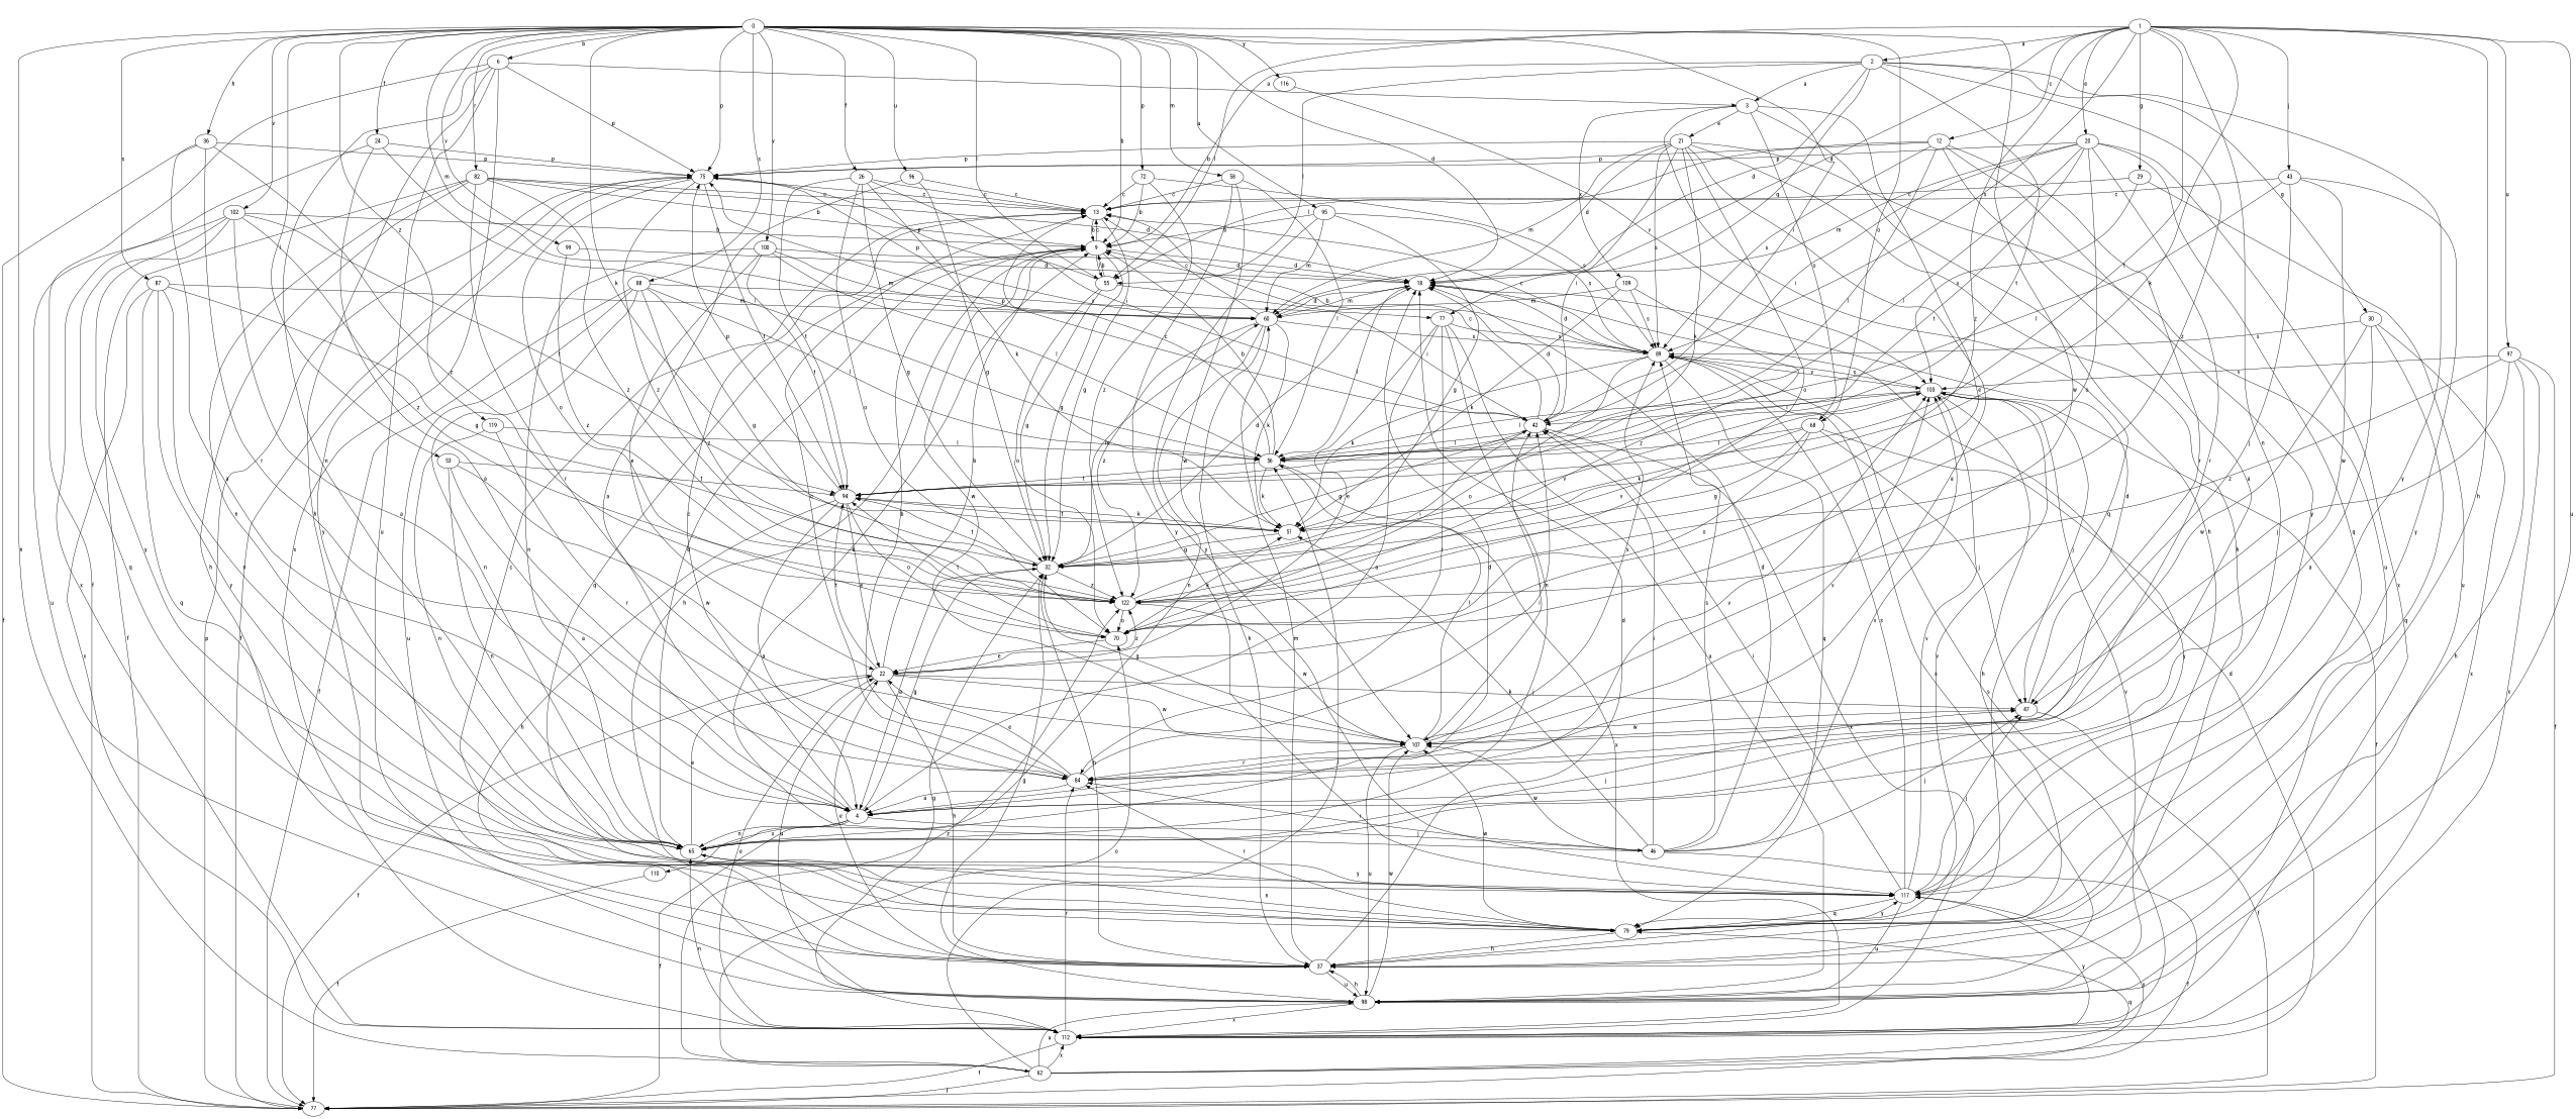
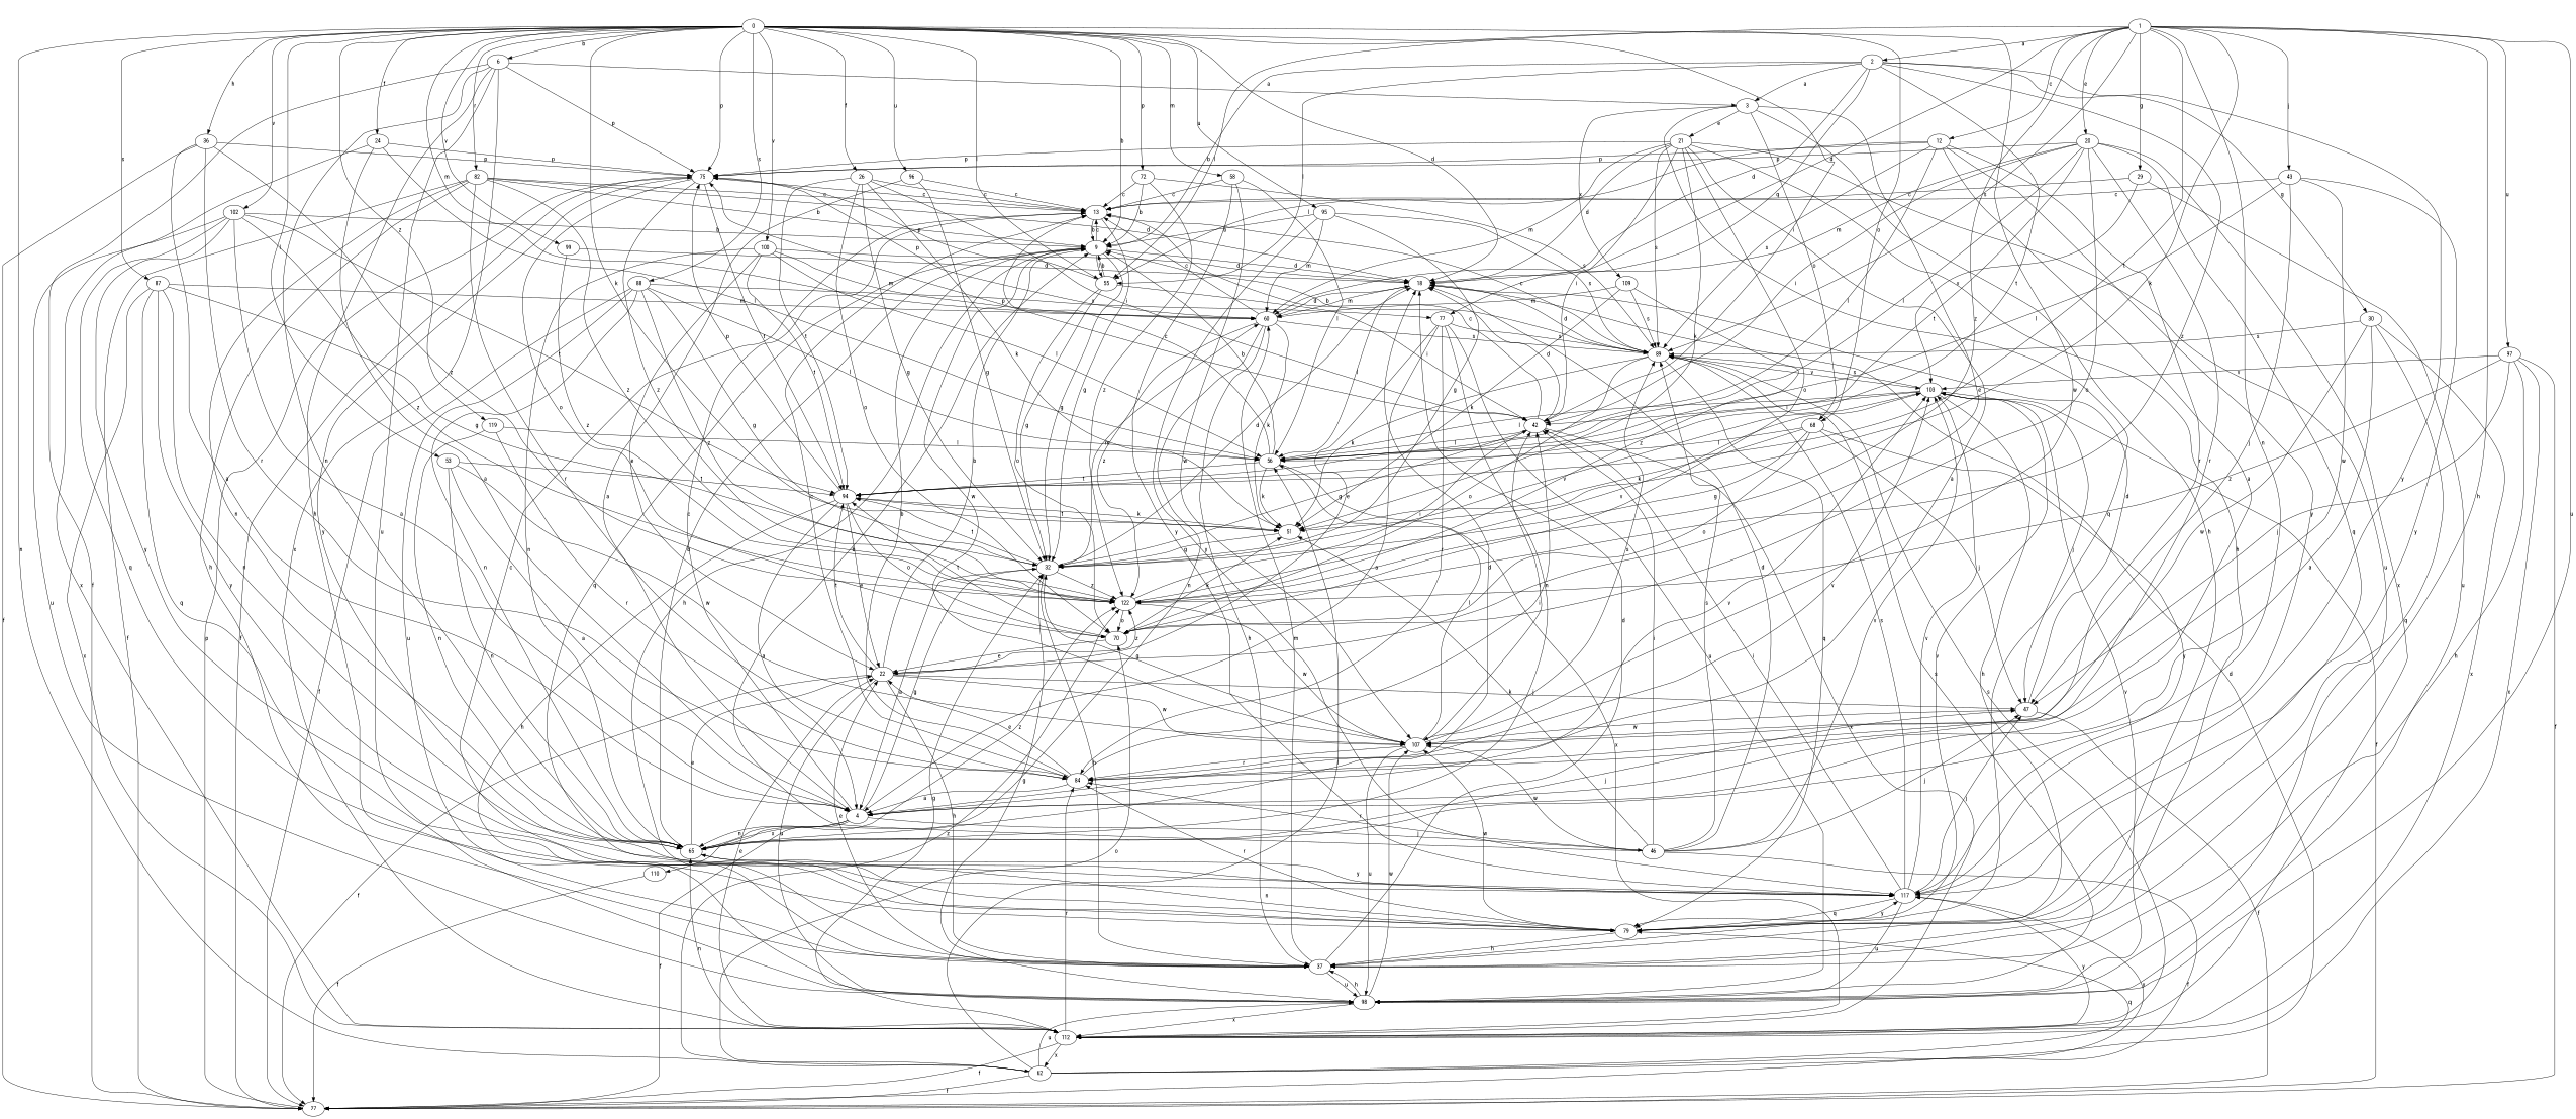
  strict digraph {
    fontname="Roboto Condensed"
    node [fontname="Roboto Condensed"]
    edge [fontname="Roboto Condensed"]
    0
    6
    9
    18
    24
    26
    36
    42
    51
    53
    55
    58
    60
    62
    68
    72
    75
    82
    87
    88
    95
    96
    99
    100
    102
    107
-   116
    119
    37
    65
    98
    3
    27
    112
    79
    13
    32
    56
    4
    94
    70
    122
    84
    117
    89
    47
    77
    22
    103
    1
    2
    12
    20
    29
    43
    97
    30
    21
    109
    46
    110
    0 -> 6 [label=b]
    0 -> 9 [label=b]
    0 -> 18 [label=d]
    0 -> 24 [label=f]
    0 -> 26 [label=f]
    0 -> 36 [label=h]
    0 -> 42 [label=i]
    0 -> 51 [label=k]
    0 -> 53 [label=l]
    0 -> 55 [label=l]
    0 -> 58 [label=m]
    0 -> 60 [label=m]
    0 -> 62 [label=n]
    0 -> 68 [label=o]
    0 -> 72 [label=p]
    0 -> 75 [label=p]
    0 -> 82 [label=r]
    0 -> 87 [label=s]
    0 -> 88 [label=s]
    0 -> 95 [label=u]
    0 -> 96 [label=u]
    0 -> 99 [label=v]
    0 -> 100 [label=v]
    0 -> 102 [label=v]
    0 -> 107 [label=w]
-   0 -> 116 [label=y]
    0 -> 119 [label=z]
    6 -> 75 [label=p]
    6 -> 37 [label=h]
    6 -> 65 [label=n]
    6 -> 98 [label=u]
    6 -> 3 [label=a]
    6 -> 27 [label=f]
    6 -> 112 [label=x]
    9 -> 18 [label=d]
    9 -> 55 [label=l]
    9 -> 107 [label=w]
    9 -> 37 [label=h]
    9 -> 79 [label=q]
    9 -> 13 [label=c]
    9 -> 32 [label=g]
    18 -> 60 [label=m]
    18 -> 56 [label=l]
    24 -> 75 [label=p]
    24 -> 112 [label=x]
    24 -> 56 [label=l]
    24 -> 4 [label=a]
    26 -> 42 [label=i]
    26 -> 51 [label=k]
    26 -> 13 [label=c]
    26 -> 32 [label=g]
    26 -> 94 [label=t]
    26 -> 70 [label=o]
    36 -> 75 [label=p]
    36 -> 27 [label=f]
    36 -> 4 [label=a]
    36 -> 122 [label=z]
    36 -> 84 [label=r]
    42 -> 18 [label=d]
    42 -> 75 [label=p]
    42 -> 112 [label=x]
    42 -> 13 [label=c]
    42 -> 32 [label=g]
    42 -> 56 [label=l]
    51 -> 32 [label=g]
    51 -> 94 [label=t]
    53 -> 107 [label=w]
    53 -> 65 [label=n]
    53 -> 4 [label=a]
    53 -> 94 [label=t]
    55 -> 9 [label=b]
    55 -> 42 [label=i]
    55 -> 75 [label=p]
    55 -> 32 [label=g]
    55 -> 70 [label=o]
    58 -> 107 [label=w]
    58 -> 13 [label=c]
    58 -> 56 [label=l]
    58 -> 117 [label=y]
    60 -> 18 [label=d]
    60 -> 51 [label=k]
    60 -> 75 [label=p]
    60 -> 37 [label=h]
    60 -> 65 [label=n]
    60 -> 13 [label=c]
    60 -> 122 [label=z]
    60 -> 89 [label=s]
    62 -> 18 [label=d]
    62 -> 98 [label=u]
    62 -> 27 [label=f]
-   62 -> 112 [label=x]
+   112 -> 62 [label=x]
    62 -> 79 [label=q]
    62 -> 56 [label=l]
    62 -> 70 [label=o]
    62 -> 122 [label=z]
    62 -> 117 [label=y]
    68 -> 51 [label=k]
    68 -> 32 [label=g]
    68 -> 56 [label=l]
    68 -> 70 [label=o]
    68 -> 117 [label=y]
    68 -> 47 [label=j]
    72 -> 9 [label=b]
    72 -> 13 [label=c]
    72 -> 122 [label=z]
    72 -> 89 [label=s]
    75 -> 27 [label=f]
    75 -> 13 [label=c]
    75 -> 94 [label=t]
    75 -> 70 [label=o]
    75 -> 122 [label=z]
    75 -> 117 [label=y]
    82 -> 9 [label=b]
    82 -> 18 [label=d]
    82 -> 37 [label=h]
    82 -> 65 [label=n]
    82 -> 27 [label=f]
    82 -> 13 [label=c]
    82 -> 122 [label=z]
    82 -> 84 [label=r]
    87 -> 60 [label=m]
    87 -> 65 [label=n]
    87 -> 112 [label=x]
    87 -> 79 [label=q]
    87 -> 32 [label=g]
    87 -> 117 [label=y]
    88 -> 65 [label=n]
    88 -> 98 [label=u]
    88 -> 27 [label=f]
    88 -> 32 [label=g]
    88 -> 56 [label=l]
    88 -> 122 [label=z]
    88 -> 77 [label=x]
    95 -> 9 [label=b]
    95 -> 60 [label=m]
    95 -> 32 [label=g]
    95 -> 117 [label=y]
    95 -> 89 [label=s]
    96 -> 13 [label=c]
    96 -> 32 [label=g]
    96 -> 4 [label=a]
    99 -> 18 [label=d]
    99 -> 122 [label=z]
    100 -> 18 [label=d]
    100 -> 60 [label=m]
    100 -> 65 [label=n]
    100 -> 56 [label=l]
    100 -> 94 [label=t]
    100 -> 22 [label=e]
    102 -> 9 [label=b]
    102 -> 98 [label=u]
    102 -> 79 [label=q]
    102 -> 4 [label=a]
    102 -> 94 [label=t]
    102 -> 122 [label=z]
    102 -> 117 [label=y]
    107 -> 42 [label=i]
    107 -> 98 [label=u]
    107 -> 32 [label=g]
    107 -> 56 [label=l]
    107 -> 84 [label=r]
    107 -> 89 [label=s]
-   116 -> 103 [label=v]
    119 -> 65 [label=n]
    119 -> 56 [label=l]
    119 -> 84 [label=r]
    37 -> 18 [label=d]
    37 -> 60 [label=m]
    37 -> 98 [label=u]
    37 -> 22 [label=e]
    65 -> 9 [label=b]
    65 -> 18 [label=d]
+   65 -> 122 [label=z]
    65 -> 117 [label=y]
    65 -> 47 [label=j]
    65 -> 22 [label=e]
    98 -> 107 [label=w]
    98 -> 37 [label=h]
    98 -> 112 [label=x]
    98 -> 32 [label=g]
    98 -> 89 [label=s]
    98 -> 103 [label=v]
    3 -> 68 [label=o]
    3 -> 37 [label=h]
    3 -> 79 [label=q]
    3 -> 22 [label=e]
    3 -> 21 [label=e]
    3 -> 109 [label=x]
    27 -> 75 [label=p]
    112 -> 65 [label=n]
    112 -> 27 [label=f]
    112 -> 32 [label=g]
    112 -> 84 [label=r]
    112 -> 117 [label=y]
    112 -> 89 [label=s]
    112 -> 22 [label=e]
    79 -> 107 [label=w]
    79 -> 37 [label=h]
    79 -> 65 [label=n]
    79 -> 13 [label=c]
    79 -> 84 [label=r]
    79 -> 117 [label=y]
    79 -> 103 [label=v]
    13 -> 9 [label=b]
    13 -> 32 [label=g]
    32 -> 18 [label=d]
    32 -> 60 [label=m]
    32 -> 37 [label=h]
    32 -> 4 [label=a]
    32 -> 94 [label=t]
    32 -> 122 [label=z]
    32 -> 103 [label=v]
    56 -> 9 [label=b]
    56 -> 51 [label=k]
    56 -> 112 [label=x]
    56 -> 13 [label=c]
    56 -> 94 [label=t]
    4 -> 65 [label=n]
    4 -> 27 [label=f]
    4 -> 13 [label=c]
    4 -> 32 [label=g]
    4 -> 103 [label=v]
    4 -> 46 [label=j]
    4 -> 110 [label=x]
    94 -> 51 [label=k]
    94 -> 75 [label=p]
    94 -> 37 [label=h]
    94 -> 4 [label=a]
    94 -> 70 [label=o]
    94 -> 22 [label=e]
    70 -> 51 [label=k]
    70 -> 94 [label=t]
    70 -> 22 [label=e]
    122 -> 42 [label=i]
    122 -> 107 [label=w]
    122 -> 70 [label=o]
    122 -> 103 [label=v]
    84 -> 9 [label=b]
    84 -> 42 [label=i]
    84 -> 13 [label=c]
    84 -> 4 [label=a]
    84 -> 22 [label=e]
    84 -> 103 [label=v]
    117 -> 42 [label=i]
    117 -> 98 [label=u]
    117 -> 79 [label=q]
    117 -> 89 [label=s]
    117 -> 47 [label=j]
    117 -> 103 [label=v]
    89 -> 9 [label=b]
    89 -> 18 [label=d]
    89 -> 51 [label=k]
    89 -> 79 [label=q]
    89 -> 13 [label=c]
    89 -> 70 [label=o]
    89 -> 103 [label=v]
    47 -> 18 [label=d]
    47 -> 107 [label=w]
    47 -> 27 [label=f]
    77 -> 65 [label=n]
    77 -> 98 [label=u]
    77 -> 4 [label=a]
    77 -> 84 [label=r]
    77 -> 89 [label=s]
    77 -> 22 [label=e]
    22 -> 9 [label=b]
    22 -> 107 [label=w]
    22 -> 37 [label=h]
    22 -> 98 [label=u]
    22 -> 27 [label=f]
    22 -> 94 [label=t]
    22 -> 122 [label=z]
    22 -> 47 [label=j]
    103 -> 42 [label=i]
    103 -> 37 [label=h]
    103 -> 27 [label=f]
    103 -> 56 [label=l]
    103 -> 89 [label=s]
    103 -> 47 [label=j]
    1 -> 18 [label=d]
    1 -> 51 [label=k]
    1 -> 55 [label=l]
    1 -> 37 [label=h]
    1 -> 65 [label=n]
    1 -> 98 [label=u]
    1 -> 94 [label=t]
    1 -> 122 [label=z]
    1 -> 89 [label=s]
    1 -> 2 [label=a]
    1 -> 12 [label=c]
    1 -> 20 [label=e]
    1 -> 29 [label=g]
    1 -> 43 [label=j]
    1 -> 97 [label=u]
    2 -> 9 [label=b]
    2 -> 18 [label=d]
    2 -> 55 [label=l]
    2 -> 3 [label=a]
    2 -> 94 [label=t]
    2 -> 122 [label=z]
    2 -> 117 [label=y]
    2 -> 77 [label=q]
    2 -> 30 [label=g]
    12 -> 55 [label=l]
    12 -> 75 [label=p]
    12 -> 56 [label=l]
    12 -> 4 [label=a]
    12 -> 84 [label=r]
    12 -> 117 [label=y]
    12 -> 89 [label=s]
    20 -> 42 [label=i]
    20 -> 60 [label=m]
    20 -> 75 [label=p]
    20 -> 112 [label=x]
    20 -> 79 [label=q]
    20 -> 56 [label=l]
    20 -> 94 [label=t]
    20 -> 70 [label=o]
    20 -> 84 [label=r]
    29 -> 98 [label=u]
    29 -> 13 [label=c]
    29 -> 103 [label=v]
    43 -> 107 [label=w]
    43 -> 13 [label=c]
    43 -> 56 [label=l]
    43 -> 117 [label=y]
    43 -> 47 [label=j]
    97 -> 37 [label=h]
    97 -> 27 [label=f]
    97 -> 112 [label=x]
    97 -> 122 [label=z]
    97 -> 47 [label=j]
    97 -> 103 [label=v]
    30 -> 107 [label=w]
    30 -> 112 [label=x]
    30 -> 79 [label=q]
    30 -> 4 [label=a]
    30 -> 89 [label=s]
    21 -> 18 [label=d]
    21 -> 42 [label=i]
    21 -> 51 [label=k]
    21 -> 60 [label=m]
    21 -> 75 [label=p]
    21 -> 37 [label=h]
    21 -> 98 [label=u]
    21 -> 4 [label=a]
    21 -> 70 [label=o]
    21 -> 89 [label=s]
    109 -> 51 [label=k]
    109 -> 60 [label=m]
    109 -> 122 [label=z]
    109 -> 89 [label=s]
    46 -> 9 [label=b]
    46 -> 18 [label=d]
    46 -> 42 [label=i]
    46 -> 51 [label=k]
    46 -> 107 [label=w]
    46 -> 27 [label=f]
    46 -> 84 [label=r]
    46 -> 89 [label=s]
    46 -> 47 [label=j]
    46 -> 103 [label=v]
    110 -> 27 [label=f]
  }
